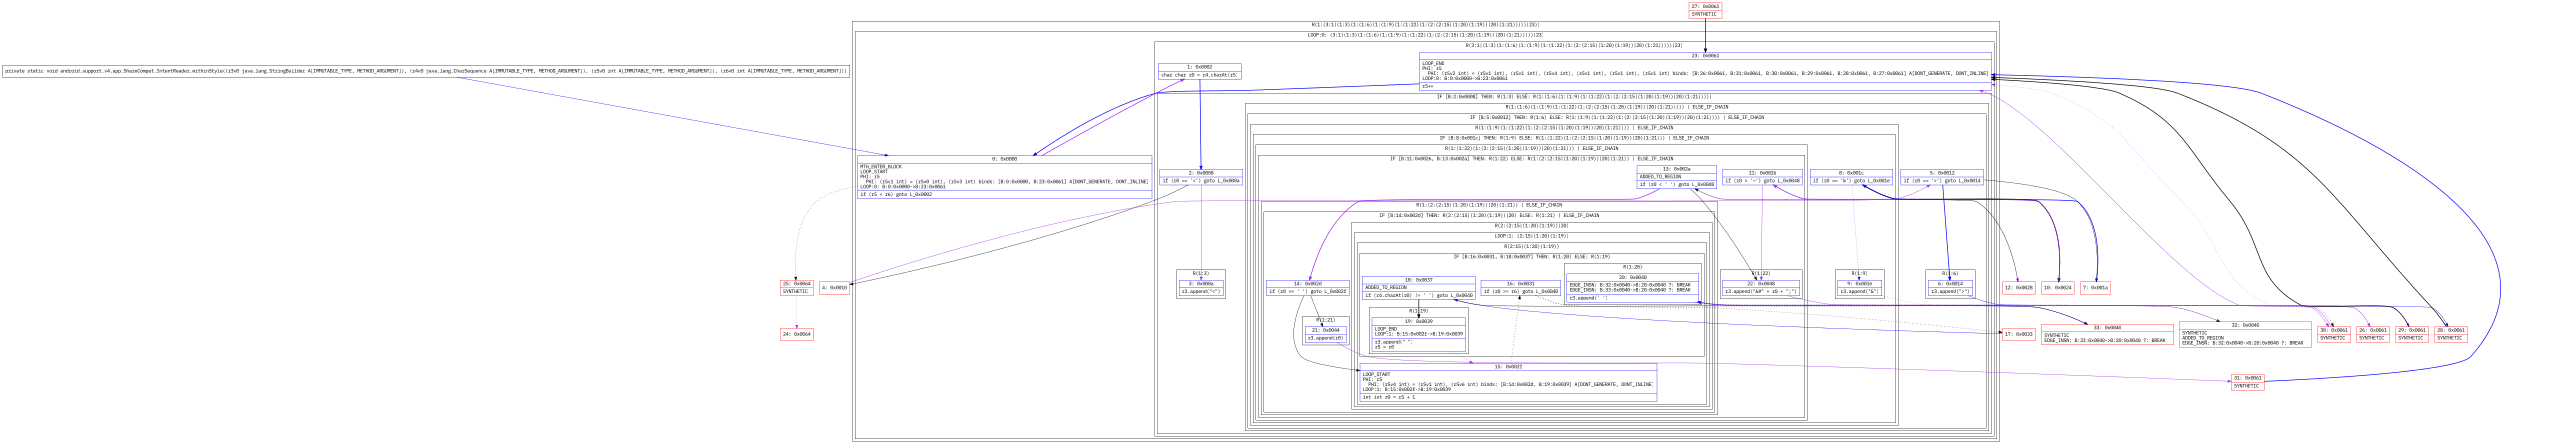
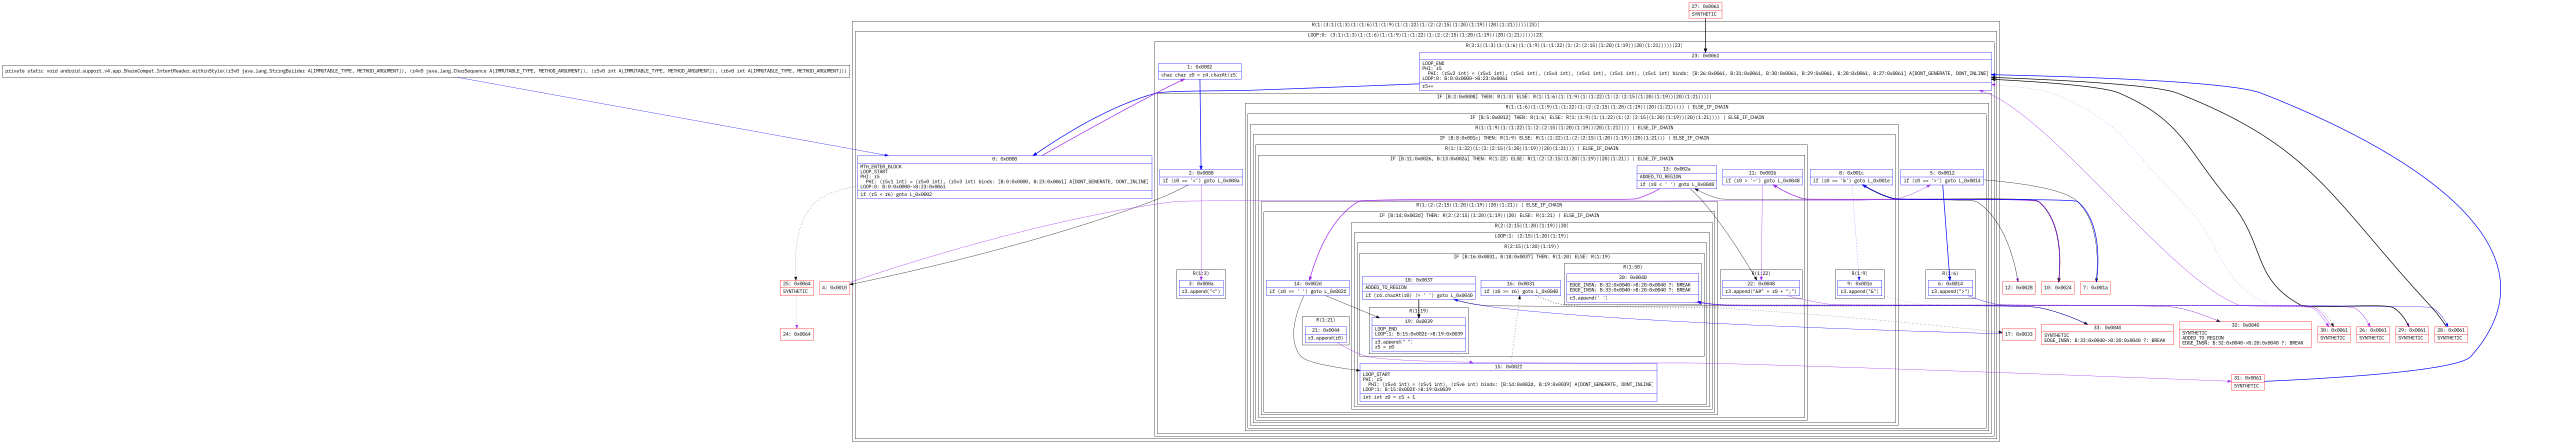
  digraph {
    fontname="IBM Plex Mono"
    node [color=blue fontname="IBM Plex Mono" shape=record]
    edge [color=black fontname="IBM Plex Mono" style=solid]
    n1 [label="{3\:\ 0x000a|r3.append(\"&lt;\")\l}"]
    n2 [label="{6\:\ 0x0014|r3.append(\"&gt;\")\l}"]
    n3 [label="{9\:\ 0x001e|r3.append(\"&amp;\")\l}"]
    n4 [label="{22\:\ 0x0048|r3.append(\"&#\" + r0 + \";\")\l}"]
    n5 [label="{20\:\ 0x0040|EDGE_INSN: B:32:0x0040\-\>B:20:0x0040 ?: BREAK  \lEDGE_INSN: B:33:0x0040\-\>B:20:0x0040 ?: BREAK  \l|r3.append(' ')\l}"]
    n6 [label="{19\:\ 0x0039|LOOP_END\lLOOP:1: B:15:0x002f\-\>B:19:0x0039\l|r3.append(\"&nbsp;\")\lr5 = r0\l}"]
    n7 [label="{16\:\ 0x0031|if (r0 \>= r6) goto L_0x0040\l}"]
    n8 [label="{18\:\ 0x0037|ADDED_TO_REGION\l|if (r4.charAt(r0) != ' ') goto L_0x0040\l}"]
    n9 [label="{15\:\ 0x002f|LOOP_START\lPHI: r5 \l  PHI: (r5v4 int) = (r5v1 int), (r5v6 int) binds: [B:14:0x002d, B:19:0x0039] A[DONT_GENERATE, DONT_INLINE]\lLOOP:1: B:15:0x002f\-\>B:19:0x0039\l|int int r0 = r5 + 1\l}"]
    n10 [label="{21\:\ 0x0044|r3.append(r0)\l}"]
    n11 [label="{14\:\ 0x002d|if (r0 == ' ') goto L_0x002f\l}"]
    n12 [label="{11\:\ 0x0026|if (r0 \> '~') goto L_0x0048\l}"]
    n13 [label="{13\:\ 0x002a|ADDED_TO_REGION\l|if (r0 \< ' ') goto L_0x0048\l}"]
    n14 [label="{8\:\ 0x001c|if (r0 == '&') goto L_0x001e\l}"]
    n15 [label="{5\:\ 0x0012|if (r0 == '\>') goto L_0x0014\l}"]
    n16 [label="{2\:\ 0x0008|if (r0 == '\<') goto L_0x000a\l}"]
    n17 [label="{1\:\ 0x0002|char char r0 = r4.charAt(r5)\l}"]
    n18 [label="{23\:\ 0x0061|LOOP_END\lPHI: r5 \l  PHI: (r5v2 int) = (r5v1 int), (r5v1 int), (r5v4 int), (r5v1 int), (r5v1 int), (r5v1 int) binds: [B:26:0x0061, B:31:0x0061, B:30:0x0061, B:29:0x0061, B:28:0x0061, B:27:0x0061] A[DONT_GENERATE, DONT_INLINE]\lLOOP:0: B:0:0x0000\-\>B:23:0x0061\l|r5++\l}"]
    n19 [label="{0\:\ 0x0000|MTH_ENTER_BLOCK\lLOOP_START\lPHI: r5 \l  PHI: (r5v1 int) = (r5v0 int), (r5v3 int) binds: [B:0:0x0000, B:23:0x0061] A[DONT_GENERATE, DONT_INLINE]\lLOOP:0: B:0:0x0000\-\>B:23:0x0061\l|if (r5 \< r6) goto L_0x0002\l}"]
    n20 [color=red label="{28\:\ 0x0061|SYNTHETIC\l}"]
    n21 [color=red label="{29\:\ 0x0061|SYNTHETIC\l}"]
    n22 [color=red label="{26\:\ 0x0061|SYNTHETIC\l}"]
    n23 [color=red label="{30\:\ 0x0061|SYNTHETIC\l}"]
    n24 [color=red label="{17\:\ 0x0033}"]
    n25 [color=red label="{32\:\ 0x0040|SYNTHETIC\lADDED_TO_REGION\lEDGE_INSN: B:32:0x0040\-\>B:20:0x0040 ?: BREAK  \l}"]
    n26 [color=red label="{33\:\ 0x0040|SYNTHETIC\lEDGE_INSN: B:33:0x0040\-\>B:20:0x0040 ?: BREAK  \l}"]
    n27 [color=red label="{31\:\ 0x0061|SYNTHETIC\l}"]
    n28 [color=red label="{12\:\ 0x0028}"]
    n29 [color=red label="{10\:\ 0x0024}"]
    n30 [color=red label="{7\:\ 0x001a}"]
    n31 [color=red label="{4\:\ 0x0010}"]
    n32 [color=red label="{25\:\ 0x0064|SYNTHETIC\l}"]
    n33 [color=red label="{24\:\ 0x0064}"]
    n34 [color=red label="{27\:\ 0x0061|SYNTHETIC\l}"]
    n35 [label="{private static void android.support.v4.app.ShareCompat.IntentReader.withinStyle((r3v0 java.lang.StringBuilder A[IMMUTABLE_TYPE, METHOD_ARGUMENT]), (r4v0 java.lang.CharSequence A[IMMUTABLE_TYPE, METHOD_ARGUMENT]), (r5v0 int A[IMMUTABLE_TYPE, METHOD_ARGUMENT]), (r6v0 int A[IMMUTABLE_TYPE, METHOD_ARGUMENT])) }" color=""]
    subgraph cluster_1 {
      label="R(1:(3:1|(1:3)(1:(1:6)(1:(1:9)(1:(1:22)(1:(2:(2:15|(1:20)(1:19))|20)(1:21)))))|23))"
      subgraph cluster_2 {
        label="LOOP:0: (3:1|(1:3)(1:(1:6)(1:(1:9)(1:(1:22)(1:(2:(2:15|(1:20)(1:19))|20)(1:21)))))|23)"
        n19
        subgraph cluster_3 {
          label="R(3:1|(1:3)(1:(1:6)(1:(1:9)(1:(1:22)(1:(2:(2:15|(1:20)(1:19))|20)(1:21)))))|23)"
          n17
          n18
          subgraph cluster_4 {
            label="IF [B:2:0x0008] THEN: R(1:3) ELSE: R(1:(1:6)(1:(1:9)(1:(1:22)(1:(2:(2:15|(1:20)(1:19))|20)(1:21)))))"
            n16
            subgraph cluster_5 {
              label="R(1:3)"
              n1
            }
            subgraph cluster_6 {
              label="R(1:(1:6)(1:(1:9)(1:(1:22)(1:(2:(2:15|(1:20)(1:19))|20)(1:21))))) | ELSE_IF_CHAIN\l"
              subgraph cluster_7 {
                label="IF [B:5:0x0012] THEN: R(1:6) ELSE: R(1:(1:9)(1:(1:22)(1:(2:(2:15|(1:20)(1:19))|20)(1:21)))) | ELSE_IF_CHAIN\l"
                n15
                subgraph cluster_8 {
                  label="R(1:6)"
                  n2
                }
                subgraph cluster_9 {
                  label="R(1:(1:9)(1:(1:22)(1:(2:(2:15|(1:20)(1:19))|20)(1:21)))) | ELSE_IF_CHAIN\l"
                  subgraph cluster_10 {
                    label="IF [B:8:0x001c] THEN: R(1:9) ELSE: R(1:(1:22)(1:(2:(2:15|(1:20)(1:19))|20)(1:21))) | ELSE_IF_CHAIN\l"
                    n14
                    subgraph cluster_11 {
                      label="R(1:9)"
                      n3
                    }
                    subgraph cluster_12 {
                      label="R(1:(1:22)(1:(2:(2:15|(1:20)(1:19))|20)(1:21))) | ELSE_IF_CHAIN\l"
                      subgraph cluster_13 {
                        label="IF [B:11:0x0026, B:13:0x002a] THEN: R(1:22) ELSE: R(1:(2:(2:15|(1:20)(1:19))|20)(1:21)) | ELSE_IF_CHAIN\l"
                        n12
                        n13
                        subgraph cluster_14 {
                          label="R(1:22)"
                          n4
                        }
                        subgraph cluster_15 {
                          label="R(1:(2:(2:15|(1:20)(1:19))|20)(1:21)) | ELSE_IF_CHAIN\l"
                          subgraph cluster_16 {
                            label="IF [B:14:0x002d] THEN: R(2:(2:15|(1:20)(1:19))|20) ELSE: R(1:21) | ELSE_IF_CHAIN\l"
                            n11
                            subgraph cluster_17 {
                              label="R(2:(2:15|(1:20)(1:19))|20)"
                              subgraph cluster_18 {
                                label="LOOP:1: (2:15|(1:20)(1:19))"
                                subgraph cluster_19 {
                                  label="R(2:15|(1:20)(1:19))"
                                  n9
                                  subgraph cluster_20 {
                                    label="IF [B:16:0x0031, B:18:0x0037] THEN: R(1:20) ELSE: R(1:19)"
                                    n7
                                    n8
                                    subgraph cluster_21 {
-                                     label="R(1:20)"
+                                     label="R(1:50)"
                                      n5
                                    }
                                    subgraph cluster_22 {
                                      label="R(1:19)"
                                      n6
                                    }
                                  }
                                }
                              }
                            }
                            subgraph cluster_23 {
                              label="R(1:21)"
                              n10
                            }
                          }
                        }
                      }
                    }
                  }
                }
              }
            }
          }
        }
      }
    }
    n2 -> n20 [color=blue]
    n3 -> n21 [color=purple style=dotted]
    n4 -> n22 [color=purple]
    n5 -> n23 [color=purple]
    n5 -> n23 [style=dotted]
    n6 -> n9 [color=purple style=dotted]
    n7 -> n24 [style=dotted]
    n7 -> n25 [style=dotted]
    n8 -> n6 [style=bold]
    n8 -> n26
    n9 -> n7 [style=dotted]
    n10 -> n27 [color=purple]
    n11 -> n9
-   n11 -> n10
+   n11 -> n6
    n12 -> n4 [color=purple]
    n12 -> n28 [color=purple style=dotted]
    n13 -> n4
    n13 -> n11 [color=purple style=bold]
    n14 -> n3 [color=blue style=dotted]
    n14 -> n29 [style=bold]
    n15 -> n2 [color=blue style=bold]
    n15 -> n30
    n16 -> n1 [color=purple]
    n16 -> n31
    n17 -> n16 [color=blue style=bold]
    n18 -> n19 [color=blue style=bold]
    n19 -> n17 [color=purple style=bold]
    n19 -> n32 [style=dotted]
    n20 -> n18 [style=bold]
    n21 -> n18 [style=bold]
    n22 -> n18 [color=purple style=dotted]
    n23 -> n18 [color=purple]
    n24 -> n8 [color=blue]
    n25 -> n5 [color=purple]
    n26 -> n5 [color=blue]
    n27 -> n18 [color=blue style=bold]
    n28 -> n13
    n29 -> n12 [color=purple style=bold]
    n30 -> n14 [color=blue style=bold]
    n31 -> n15 [color=purple]
    n32 -> n33 [color=purple style=dotted]
    n34 -> n18 [style=bold]
    n35 -> n19 [color=blue]
  }
